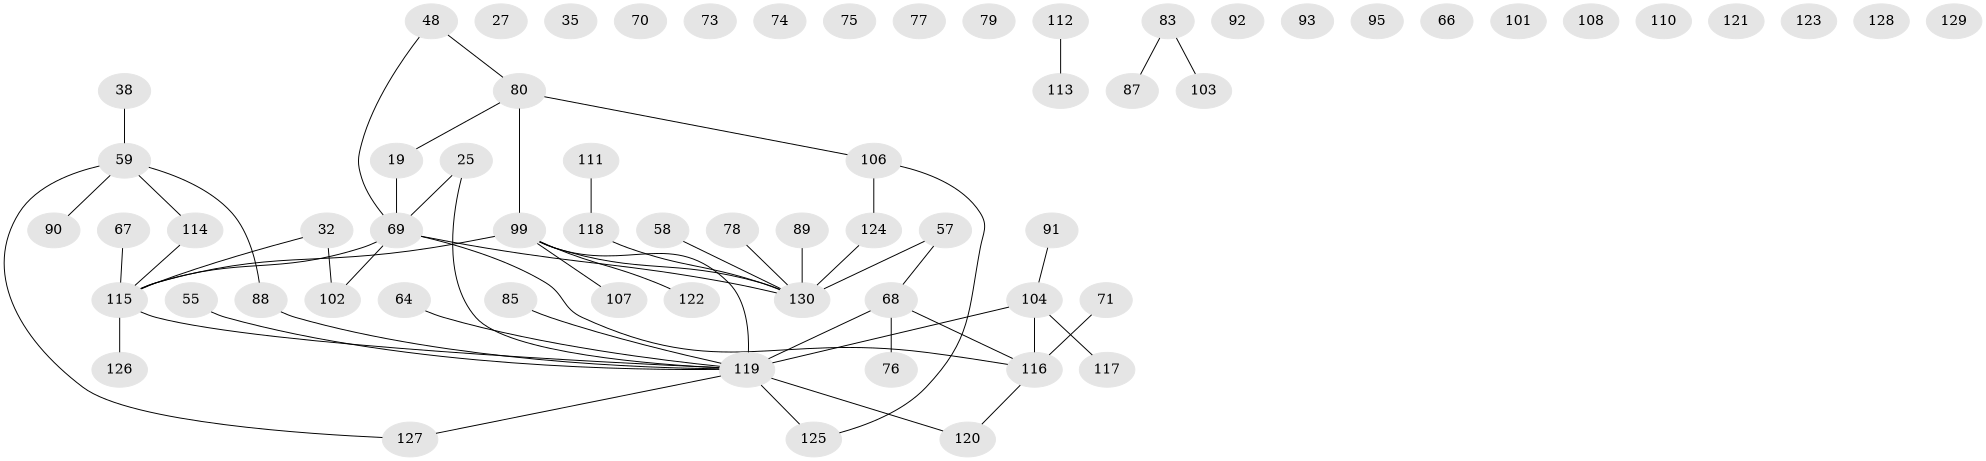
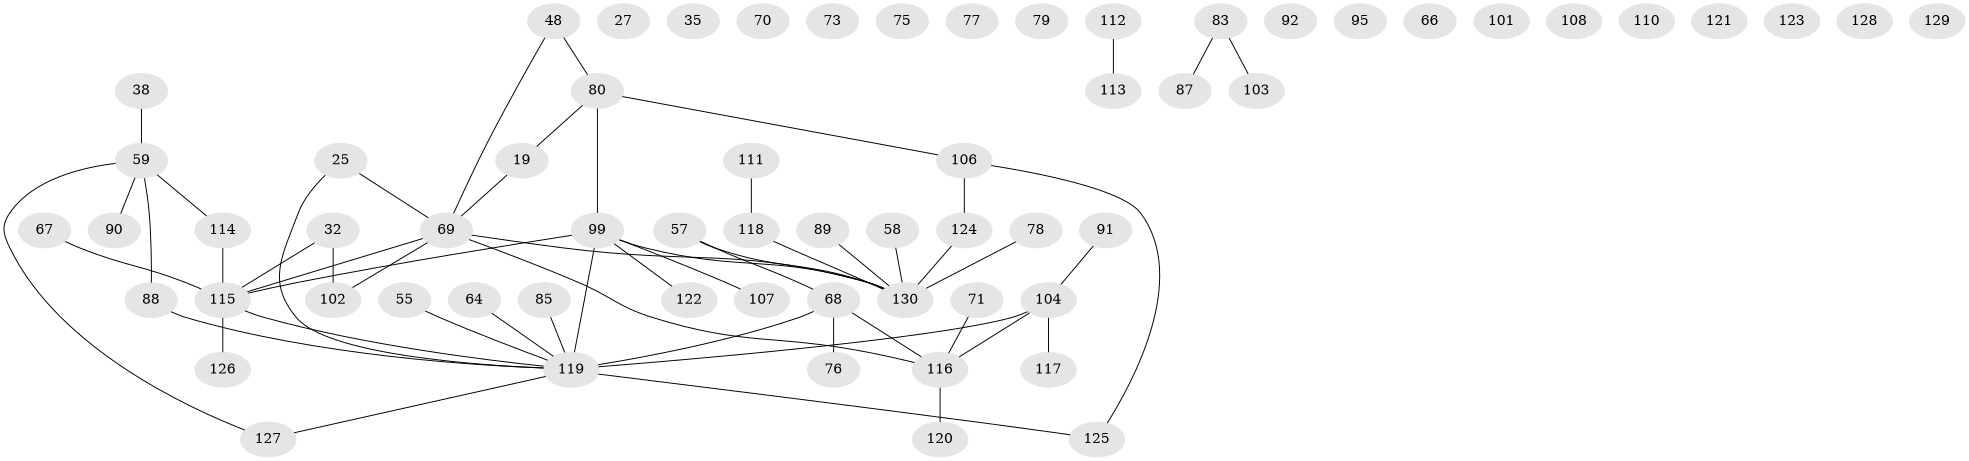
  graph {
    node [color=gray90 style=filled]
    69 [super="+47"]
    102 [super="+3"]
    115 [super="+43+28+44+86"]
    130 [super="+17+100"]
    116 [super="+21+53+54+18"]
    19
    27
    32 [super="+13"]
    119 [super="+14+52+109"]
    126
    35
    59 [super="+1"]
    88
    90
    114 [super="+23"]
    127 [super="+42"]
    38
    48 [super="+6"]
    80
    99 [super="+45+84"]
    106 [super="+33+97"]
    125 [super="+15"]
    120 [super="+98"]
    55
    68 [super="+4"]
    76 [super="+12"]
    57
    58
    64 [super="+62"]
    n30 [label=25 super="+61"]
    67
    70
    71
    73
-   74
    75
    77
    78
    79
    107 [super="+37"]
    122
    124 [super="+39"]
    113 [super="+105"]
    83
    87
    103
    85
    89
    104 [super="+94+29+11+56+41"]
    117
    91
    92
-   93
    95
    n55 [label=66 super="+34"]
    101
    108
    110 [super="+5"]
    111 [super="+50"]
    118 [super="+2+30"]
    112
    121
    123 [super="+63"]
    128
    129
    69 -- 102 [weight=2]
    69 -- 115 [weight=2]
    69 -- 130 [weight=2]
    69 -- 116
    115 -- 119
    115 -- 126
    116 -- 120
    19 -- 69
    32 -- 102 [weight=2]
    32 -- 115
    119 -- 127
    119 -- 125
-   119 -- 120
    59 -- 88
    59 -- 90
    59 -- 114
    59 -- 127
    88 -- 119
    114 -- 115
    38 -- 59
    48 -- 69
    48 -- 80
    80 -- 19
    80 -- 99 [weight=2]
    80 -- 106
    99 -- 115
    99 -- 130 [weight=2]
    99 -- 119 [weight=3]
    99 -- 107
    99 -- 122
    106 -- 125
    106 -- 124
    55 -- 119
    68 -- 116
    68 -- 119 [weight=2]
    68 -- 76
    57 -- 130
    57 -- 68
    58 -- 130
    64 -- 119
    n30 -- 69
    n30 -- 119
    67 -- 115
    71 -- 116
    78 -- 130
    124 -- 130
    83 -- 87
    83 -- 103
    85 -- 119
    89 -- 130
    104 -- 116
    104 -- 119
    104 -- 117
    91 -- 104
    111 -- 118
    118 -- 130
    112 -- 113
  }
